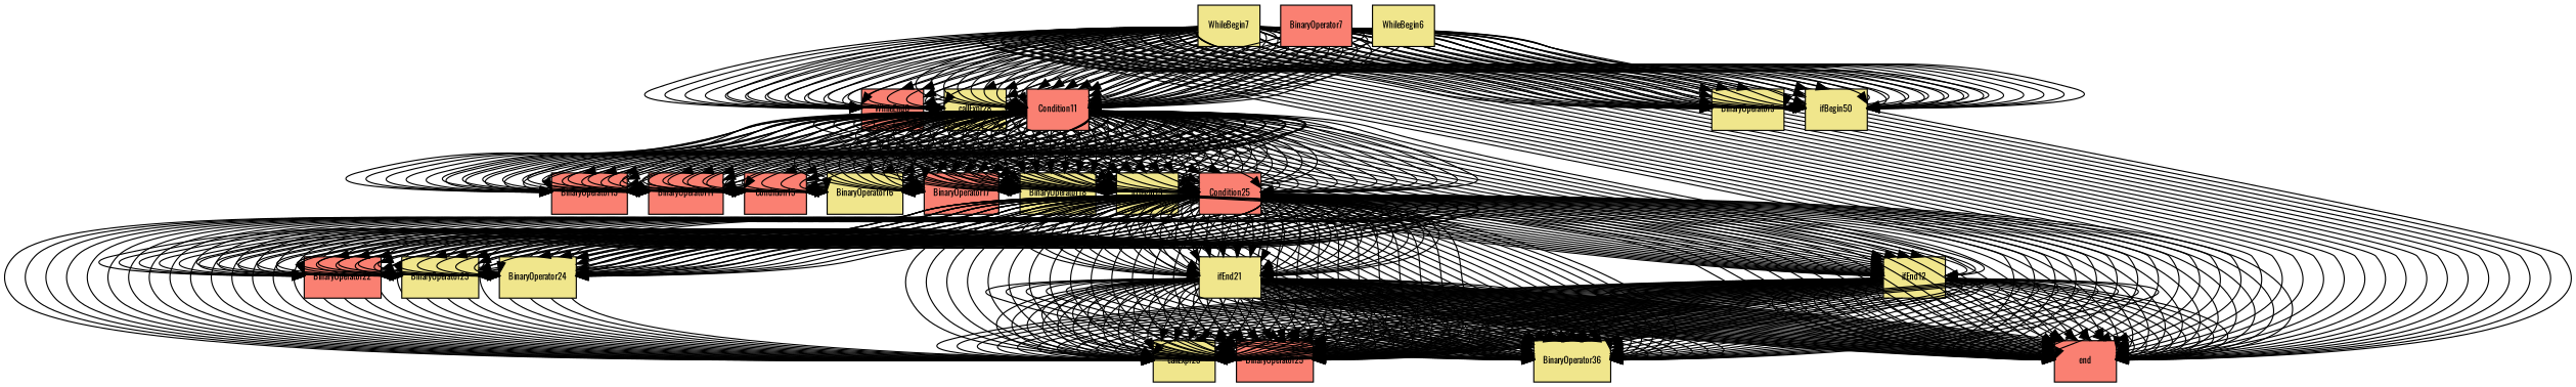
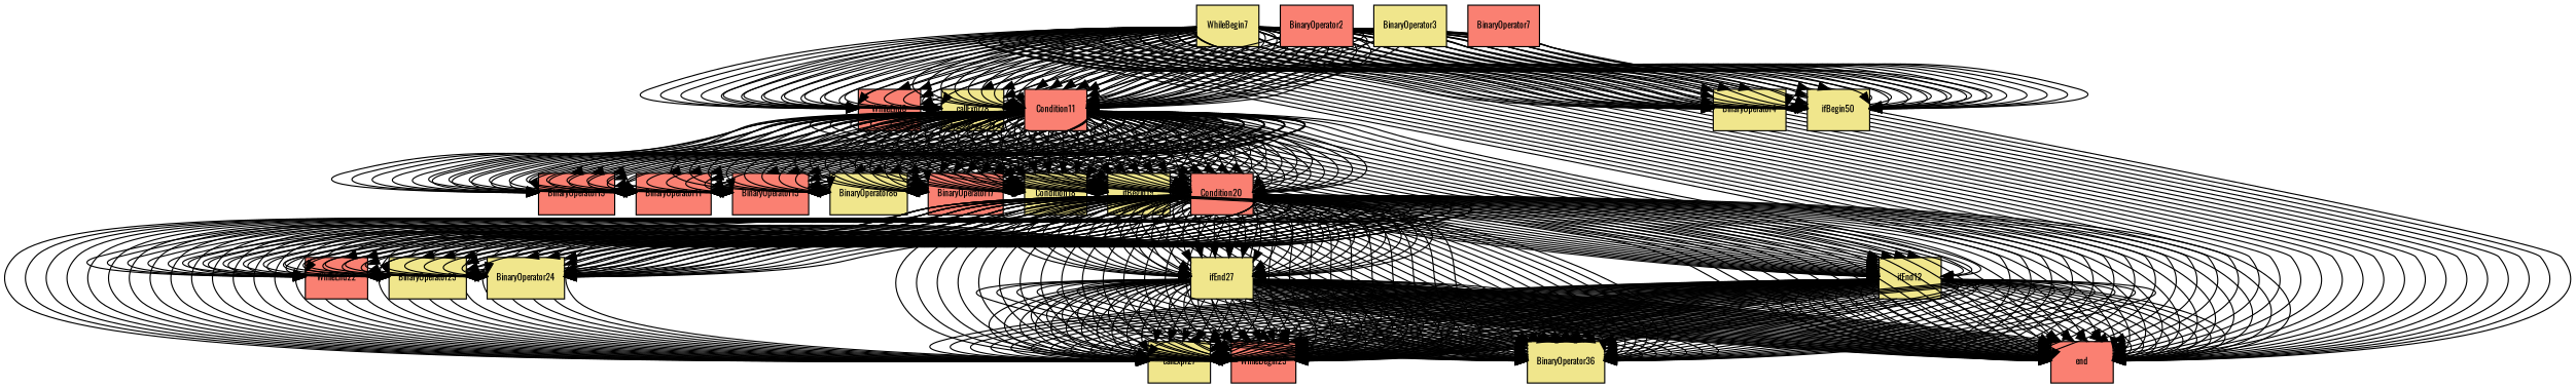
  digraph {
    fontname=Oswald
    fontsize=8
    node [fillcolor=khaki fontname=Oswald fontsize=8 shape=record style=filled]
    edge [fontname=Oswald fontsize=8]
    n1 [label=WhileBegin7]
    n2 [fillcolor=salmon label=WhileEnd8]
-   n3 [label=callExpr28]
+   n3 [label=callExpr78]
    end [fillcolor=salmon]
-   n5 [label=BinaryOperator9]
+   n5 [label=BinaryOperator4]
    n6 [label=ifBegin50]
    n7 [fillcolor=salmon label=Condition11]
    n8 [label=ifEnd12]
    n9 [fillcolor=salmon label=BinaryOperator13]
    n10 [fillcolor=salmon label=BinaryOperator11]
-   n11 [fillcolor=salmon label=Condition15]
-   n12 [label=BinaryOperator16]
+   n11 [fillcolor=salmon label=BinaryOperator15]
+   n12 [label=BinaryOperator86]
    n13 [fillcolor=salmon label=BinaryOperator17]
-   n14 [label=BinaryOperator18]
+   n14 [label=Condition18]
    n15 [label=ifBegin19]
-   n16 [fillcolor=salmon label=Condition25]
-   n17 [fillcolor=salmon label=BinaryOperator25]
+   n16 [fillcolor=salmon label=Condition20]
+   n17 [fillcolor=salmon label=WhileBegin25]
    n18 [label=BinaryOperator36]
-   n19 [label=callExpr25]
-   n20 [label=ifEnd21]
-   n21 [fillcolor=salmon label=BinaryOperator22]
+   n19 [label=callExpr27]
+   n20 [label=ifEnd27]
+   n21 [fillcolor=salmon label=WhileEnd22]
    n22 [label=BinaryOperator23]
    n23 [label=BinaryOperator24]
+   n24 [fillcolor=salmon label=BinaryOperator2]
+   n25 [label=BinaryOperator3]
    n26 [fillcolor=salmon label=BinaryOperator7]
-   n27 [label=WhileBegin6]
    n1 -> n2
    n1 -> n2
    n1 -> n2
    n1 -> n2
    n1 -> n2
    n1 -> n2
    n1 -> n2
    n1 -> n2
    n1 -> n2
    n1 -> n2
    n1 -> n2
    n1 -> n2
    n1 -> n2
    n1 -> n2
    n1 -> n2
    n1 -> n2
    n1 -> n2
    n1 -> n2
    n1 -> n2
    n1 -> n2
    n1 -> n2
    n1 -> n2
    n1 -> n2
    n1 -> n2
    n1 -> n2
    n1 -> n2
    n1 -> n2
    n1 -> n2
    n1 -> n3
    n1 -> n3
    n1 -> n3
    n1 -> n3
    n1 -> n3
    n1 -> n3
    n1 -> n3
    n1 -> n3
    n1 -> n3
    n1 -> n3
    n1 -> n3
    n1 -> n3
    n1 -> n3
    n1 -> n3
    n1 -> n3
    n1 -> n3
    n1 -> n3
    n1 -> n3
    n1 -> n3
    n1 -> n3
    n1 -> n3
    n1 -> n3
    n1 -> n3
    n1 -> n3
    n1 -> n3
    n1 -> n3
    n1 -> n3
    n1 -> n3
    n1 -> end
    n1 -> end
    n1 -> end
    n1 -> end
    n1 -> end
    n1 -> end
    n1 -> end
    n1 -> end
    n1 -> end
    n1 -> end
    n1 -> end
    n1 -> end
    n1 -> end
    n1 -> end
    n1 -> end
    n1 -> end
    n1 -> end
    n1 -> end
    n1 -> end
    n1 -> end
    n1 -> end
    n1 -> end
    n1 -> end
    n1 -> end
    n1 -> end
    n1 -> end
    n1 -> end
    n1 -> end
    n1 -> n5
    n1 -> n5
    n1 -> n5
    n1 -> n5
    n1 -> n5
    n1 -> n5
    n1 -> n5
    n1 -> n5
    n1 -> n5
    n1 -> n5
    n1 -> n5
    n1 -> n5
    n1 -> n5
    n1 -> n5
    n1 -> n5
    n1 -> n5
    n1 -> n5
    n1 -> n5
    n1 -> n5
    n1 -> n5
    n1 -> n5
    n1 -> n5
    n1 -> n5
    n1 -> n5
    n1 -> n5
    n1 -> n5
    n1 -> n5
    n1 -> n5
    n1 -> n6
    n1 -> n6
    n1 -> n6
    n1 -> n6
    n1 -> n6
    n1 -> n6
    n1 -> n6
    n1 -> n6
    n1 -> n6
    n1 -> n6
    n1 -> n6
    n1 -> n6
    n1 -> n6
    n1 -> n6
    n1 -> n6
    n1 -> n6
    n1 -> n6
    n1 -> n6
    n1 -> n6
    n1 -> n6
    n1 -> n6
    n1 -> n6
    n1 -> n6
    n1 -> n6
    n1 -> n6
    n1 -> n6
    n1 -> n6
    n1 -> n6
    n1 -> n7
    n1 -> n7
    n1 -> n7
    n1 -> n7
    n1 -> n7
    n1 -> n7
    n1 -> n7
    n1 -> n7
    n1 -> n7
    n1 -> n7
    n1 -> n7
    n1 -> n7
    n1 -> n7
    n1 -> n7
    n1 -> n7
    n1 -> n7
    n1 -> n7
    n1 -> n7
    n1 -> n7
    n1 -> n7
    n1 -> n7
    n1 -> n7
    n1 -> n7
    n1 -> n7
    n1 -> n7
    n1 -> n7
    n1 -> n7
    n1 -> n7
    n7 -> n8
    n7 -> n8
    n7 -> n8
    n7 -> n8
    n7 -> n8
    n7 -> n8
    n7 -> n8
    n7 -> n8
    n7 -> n8
    n7 -> n8
    n7 -> n8
    n7 -> n8
    n7 -> n8
    n7 -> n8
    n7 -> n8
    n7 -> n8
    n7 -> n8
    n7 -> n8
    n7 -> n8
    n7 -> n8
    n7 -> n8
    n7 -> n8
    n7 -> n8
    n7 -> n8
    n7 -> n8
    n7 -> n8
    n7 -> n8
    n7 -> n8
    n7 -> n9
    n7 -> n9
    n7 -> n9
    n7 -> n9
    n7 -> n9
    n7 -> n9
    n7 -> n9
    n7 -> n9
    n7 -> n9
    n7 -> n9
    n7 -> n9
    n7 -> n9
    n7 -> n9
    n7 -> n9
    n7 -> n9
    n7 -> n9
    n7 -> n9
    n7 -> n9
    n7 -> n9
    n7 -> n9
    n7 -> n9
    n7 -> n9
    n7 -> n9
    n7 -> n9
    n7 -> n9
    n7 -> n9
    n7 -> n9
    n7 -> n9
    n7 -> n10
    n7 -> n10
    n7 -> n10
    n7 -> n10
    n7 -> n10
    n7 -> n10
    n7 -> n10
    n7 -> n10
    n7 -> n10
    n7 -> n10
    n7 -> n10
    n7 -> n10
    n7 -> n10
    n7 -> n10
    n7 -> n10
    n7 -> n10
    n7 -> n10
    n7 -> n10
    n7 -> n10
    n7 -> n10
    n7 -> n10
    n7 -> n10
    n7 -> n10
    n7 -> n10
    n7 -> n10
    n7 -> n10
    n7 -> n10
    n7 -> n10
    n7 -> n11
    n7 -> n11
    n7 -> n11
    n7 -> n11
    n7 -> n11
    n7 -> n11
    n7 -> n11
    n7 -> n11
    n7 -> n11
    n7 -> n11
    n7 -> n11
    n7 -> n11
    n7 -> n11
    n7 -> n11
    n7 -> n11
    n7 -> n11
    n7 -> n11
    n7 -> n11
    n7 -> n11
    n7 -> n11
    n7 -> n11
    n7 -> n11
    n7 -> n11
    n7 -> n11
    n7 -> n11
    n7 -> n11
    n7 -> n11
    n7 -> n11
    n7 -> n12
    n7 -> n12
    n7 -> n12
    n7 -> n12
    n7 -> n12
    n7 -> n12
    n7 -> n12
    n7 -> n12
    n7 -> n12
    n7 -> n12
    n7 -> n12
    n7 -> n12
    n7 -> n12
    n7 -> n12
    n7 -> n12
    n7 -> n12
    n7 -> n12
    n7 -> n12
    n7 -> n12
    n7 -> n12
    n7 -> n12
    n7 -> n12
    n7 -> n12
    n7 -> n12
    n7 -> n12
    n7 -> n12
    n7 -> n12
    n7 -> n12
    n7 -> n13
    n7 -> n13
    n7 -> n13
    n7 -> n13
    n7 -> n13
    n7 -> n13
    n7 -> n13
    n7 -> n13
    n7 -> n13
    n7 -> n13
    n7 -> n13
    n7 -> n13
    n7 -> n13
    n7 -> n13
    n7 -> n13
    n7 -> n13
    n7 -> n13
    n7 -> n13
    n7 -> n13
    n7 -> n13
    n7 -> n13
    n7 -> n13
    n7 -> n13
    n7 -> n13
    n7 -> n13
    n7 -> n13
    n7 -> n13
    n7 -> n13
    n7 -> n14
    n7 -> n14
    n7 -> n14
    n7 -> n14
    n7 -> n14
    n7 -> n14
    n7 -> n14
    n7 -> n14
    n7 -> n14
    n7 -> n14
    n7 -> n14
    n7 -> n14
    n7 -> n14
    n7 -> n14
    n7 -> n14
    n7 -> n14
    n7 -> n14
    n7 -> n14
    n7 -> n14
    n7 -> n14
    n7 -> n14
    n7 -> n14
    n7 -> n14
    n7 -> n14
    n7 -> n14
    n7 -> n14
    n7 -> n14
    n7 -> n14
    n7 -> n15
    n7 -> n15
    n7 -> n15
    n7 -> n15
    n7 -> n15
    n7 -> n15
    n7 -> n15
    n7 -> n15
    n7 -> n15
    n7 -> n15
    n7 -> n15
    n7 -> n15
    n7 -> n15
    n7 -> n15
    n7 -> n15
    n7 -> n15
    n7 -> n15
    n7 -> n15
    n7 -> n15
    n7 -> n15
    n7 -> n15
    n7 -> n15
    n7 -> n15
    n7 -> n15
    n7 -> n15
    n7 -> n15
    n7 -> n15
    n7 -> n15
    n7 -> n16
    n7 -> n16
    n7 -> n16
    n7 -> n16
    n7 -> n16
    n7 -> n16
    n7 -> n16
    n7 -> n16
    n7 -> n16
    n7 -> n16
    n7 -> n16
    n7 -> n16
    n7 -> n16
    n7 -> n16
    n7 -> n16
    n7 -> n16
    n7 -> n16
    n7 -> n16
    n7 -> n16
    n7 -> n16
    n7 -> n16
    n7 -> n16
    n7 -> n16
    n7 -> n16
    n7 -> n16
    n7 -> n16
    n7 -> n16
    n7 -> n16
    n8 -> end
    n8 -> end
    n8 -> end
    n8 -> end
    n8 -> end
    n8 -> end
    n8 -> end
    n8 -> end
    n8 -> end
    n8 -> end
    n8 -> end
    n8 -> end
    n8 -> end
    n8 -> end
    n8 -> end
    n8 -> end
    n8 -> end
    n8 -> end
    n8 -> end
    n8 -> end
    n8 -> end
    n8 -> end
    n8 -> end
    n8 -> end
    n8 -> end
    n8 -> end
    n8 -> end
    n8 -> end
    n8 -> n17
    n8 -> n17
    n8 -> n17
    n8 -> n17
    n8 -> n17
    n8 -> n17
    n8 -> n17
    n8 -> n17
    n8 -> n17
    n8 -> n17
    n8 -> n17
    n8 -> n17
    n8 -> n17
    n8 -> n17
    n8 -> n17
    n8 -> n17
    n8 -> n17
    n8 -> n17
    n8 -> n17
    n8 -> n17
    n8 -> n17
    n8 -> n17
    n8 -> n17
    n8 -> n17
    n8 -> n17
    n8 -> n17
    n8 -> n17
    n8 -> n17
    n8 -> n18
    n8 -> n18
    n8 -> n18
    n8 -> n18
    n8 -> n18
    n8 -> n18
    n8 -> n18
    n8 -> n18
    n8 -> n18
    n8 -> n18
    n8 -> n18
    n8 -> n18
    n8 -> n18
    n8 -> n18
    n8 -> n18
    n8 -> n18
    n8 -> n18
    n8 -> n18
    n8 -> n18
    n8 -> n18
    n8 -> n18
    n8 -> n18
    n8 -> n18
    n8 -> n18
    n8 -> n18
    n8 -> n18
    n8 -> n18
    n8 -> n18
    n8 -> n19
    n8 -> n19
    n8 -> n19
    n8 -> n19
    n8 -> n19
    n8 -> n19
    n8 -> n19
    n8 -> n19
    n8 -> n19
    n8 -> n19
    n8 -> n19
    n8 -> n19
    n8 -> n19
    n8 -> n19
    n8 -> n19
    n8 -> n19
    n8 -> n19
    n8 -> n19
    n8 -> n19
    n8 -> n19
    n8 -> n19
    n8 -> n19
    n8 -> n19
    n8 -> n19
    n8 -> n19
    n8 -> n19
    n8 -> n19
    n8 -> n19
    n16 -> end
    n16 -> end
    n16 -> end
    n16 -> end
    n16 -> end
    n16 -> end
    n16 -> end
    n16 -> end
    n16 -> end
    n16 -> end
    n16 -> end
    n16 -> end
    n16 -> end
    n16 -> end
    n16 -> end
    n16 -> end
    n16 -> end
    n16 -> end
    n16 -> end
    n16 -> end
    n16 -> end
    n16 -> end
    n16 -> end
    n16 -> end
    n16 -> end
    n16 -> end
    n16 -> end
    n16 -> end
    n16 -> n17
    n16 -> n17
    n16 -> n17
    n16 -> n17
    n16 -> n17
    n16 -> n17
    n16 -> n17
    n16 -> n17
    n16 -> n17
    n16 -> n17
    n16 -> n17
    n16 -> n17
    n16 -> n17
    n16 -> n17
    n16 -> n17
    n16 -> n17
    n16 -> n17
    n16 -> n17
    n16 -> n17
    n16 -> n17
    n16 -> n17
    n16 -> n17
    n16 -> n17
    n16 -> n17
    n16 -> n17
    n16 -> n17
    n16 -> n17
    n16 -> n17
    n16 -> n18
    n16 -> n18
    n16 -> n18
    n16 -> n18
    n16 -> n18
    n16 -> n18
    n16 -> n18
    n16 -> n18
    n16 -> n18
    n16 -> n18
    n16 -> n18
    n16 -> n18
    n16 -> n18
    n16 -> n18
    n16 -> n18
    n16 -> n18
    n16 -> n18
    n16 -> n18
    n16 -> n18
    n16 -> n18
    n16 -> n18
    n16 -> n18
    n16 -> n18
    n16 -> n18
    n16 -> n18
    n16 -> n18
    n16 -> n18
    n16 -> n18
    n16 -> n19
    n16 -> n19
    n16 -> n19
    n16 -> n19
    n16 -> n19
    n16 -> n19
    n16 -> n19
    n16 -> n19
    n16 -> n19
    n16 -> n19
    n16 -> n19
    n16 -> n19
    n16 -> n19
    n16 -> n19
    n16 -> n19
    n16 -> n19
    n16 -> n19
    n16 -> n19
    n16 -> n19
    n16 -> n19
    n16 -> n19
    n16 -> n19
    n16 -> n19
    n16 -> n19
    n16 -> n19
    n16 -> n19
    n16 -> n19
    n16 -> n19
    n16 -> n20
    n16 -> n20
    n16 -> n20
    n16 -> n20
    n16 -> n20
    n16 -> n20
    n16 -> n20
    n16 -> n20
    n16 -> n20
    n16 -> n20
    n16 -> n20
    n16 -> n20
    n16 -> n20
    n16 -> n20
    n16 -> n20
    n16 -> n20
    n16 -> n20
    n16 -> n20
    n16 -> n20
    n16 -> n20
    n16 -> n20
    n16 -> n20
    n16 -> n20
    n16 -> n20
    n16 -> n20
    n16 -> n20
    n16 -> n20
    n16 -> n20
    n16 -> n21
    n16 -> n21
    n16 -> n21
    n16 -> n21
    n16 -> n21
    n16 -> n21
    n16 -> n21
    n16 -> n21
    n16 -> n21
    n16 -> n21
    n16 -> n21
    n16 -> n21
    n16 -> n21
    n16 -> n21
    n16 -> n21
    n16 -> n21
    n16 -> n21
    n16 -> n21
    n16 -> n21
    n16 -> n21
    n16 -> n21
    n16 -> n21
    n16 -> n21
    n16 -> n21
    n16 -> n21
    n16 -> n21
    n16 -> n21
    n16 -> n21
    n16 -> n22
    n16 -> n22
    n16 -> n22
    n16 -> n22
    n16 -> n22
    n16 -> n22
    n16 -> n22
    n16 -> n22
    n16 -> n22
    n16 -> n22
    n16 -> n22
    n16 -> n22
    n16 -> n22
    n16 -> n22
    n16 -> n22
    n16 -> n22
    n16 -> n22
    n16 -> n22
    n16 -> n22
    n16 -> n22
    n16 -> n22
    n16 -> n22
    n16 -> n22
    n16 -> n22
    n16 -> n22
    n16 -> n22
    n16 -> n22
    n16 -> n22
    n16 -> n23
    n16 -> n23
    n16 -> n23
    n16 -> n23
    n16 -> n23
    n16 -> n23
    n16 -> n23
    n16 -> n23
    n16 -> n23
    n16 -> n23
    n16 -> n23
    n16 -> n23
    n16 -> n23
    n16 -> n23
    n16 -> n23
    n16 -> n23
    n16 -> n23
    n16 -> n23
    n16 -> n23
    n16 -> n23
    n16 -> n23
    n16 -> n23
    n16 -> n23
    n16 -> n23
    n16 -> n23
    n16 -> n23
    n16 -> n23
    n16 -> n23
    n20 -> end
    n20 -> end
    n20 -> end
    n20 -> end
    n20 -> end
    n20 -> end
    n20 -> end
    n20 -> end
    n20 -> end
    n20 -> end
    n20 -> end
    n20 -> end
    n20 -> end
    n20 -> end
    n20 -> end
    n20 -> end
    n20 -> end
    n20 -> end
    n20 -> end
    n20 -> end
    n20 -> end
    n20 -> end
    n20 -> end
    n20 -> end
    n20 -> end
    n20 -> end
    n20 -> end
    n20 -> end
    n20 -> n17
    n20 -> n17
    n20 -> n17
    n20 -> n17
    n20 -> n17
    n20 -> n17
    n20 -> n17
    n20 -> n17
    n20 -> n17
    n20 -> n17
    n20 -> n17
    n20 -> n17
    n20 -> n17
    n20 -> n17
    n20 -> n17
    n20 -> n17
    n20 -> n17
    n20 -> n17
    n20 -> n17
    n20 -> n17
    n20 -> n17
    n20 -> n17
    n20 -> n17
    n20 -> n17
    n20 -> n17
    n20 -> n17
    n20 -> n17
    n20 -> n17
    n20 -> n18
    n20 -> n18
    n20 -> n18
    n20 -> n18
    n20 -> n18
    n20 -> n18
    n20 -> n18
    n20 -> n18
    n20 -> n18
    n20 -> n18
    n20 -> n18
    n20 -> n18
    n20 -> n18
    n20 -> n18
    n20 -> n18
    n20 -> n18
    n20 -> n18
    n20 -> n18
    n20 -> n18
    n20 -> n18
    n20 -> n18
    n20 -> n18
    n20 -> n18
    n20 -> n18
    n20 -> n18
    n20 -> n18
    n20 -> n18
    n20 -> n18
    n20 -> n19
    n20 -> n19
    n20 -> n19
    n20 -> n19
    n20 -> n19
    n20 -> n19
    n20 -> n19
    n20 -> n19
    n20 -> n19
    n20 -> n19
    n20 -> n19
    n20 -> n19
    n20 -> n19
    n20 -> n19
    n20 -> n19
    n20 -> n19
    n20 -> n19
    n20 -> n19
    n20 -> n19
    n20 -> n19
    n20 -> n19
    n20 -> n19
    n20 -> n19
    n20 -> n19
    n20 -> n19
    n20 -> n19
    n20 -> n19
    n20 -> n19
  }
